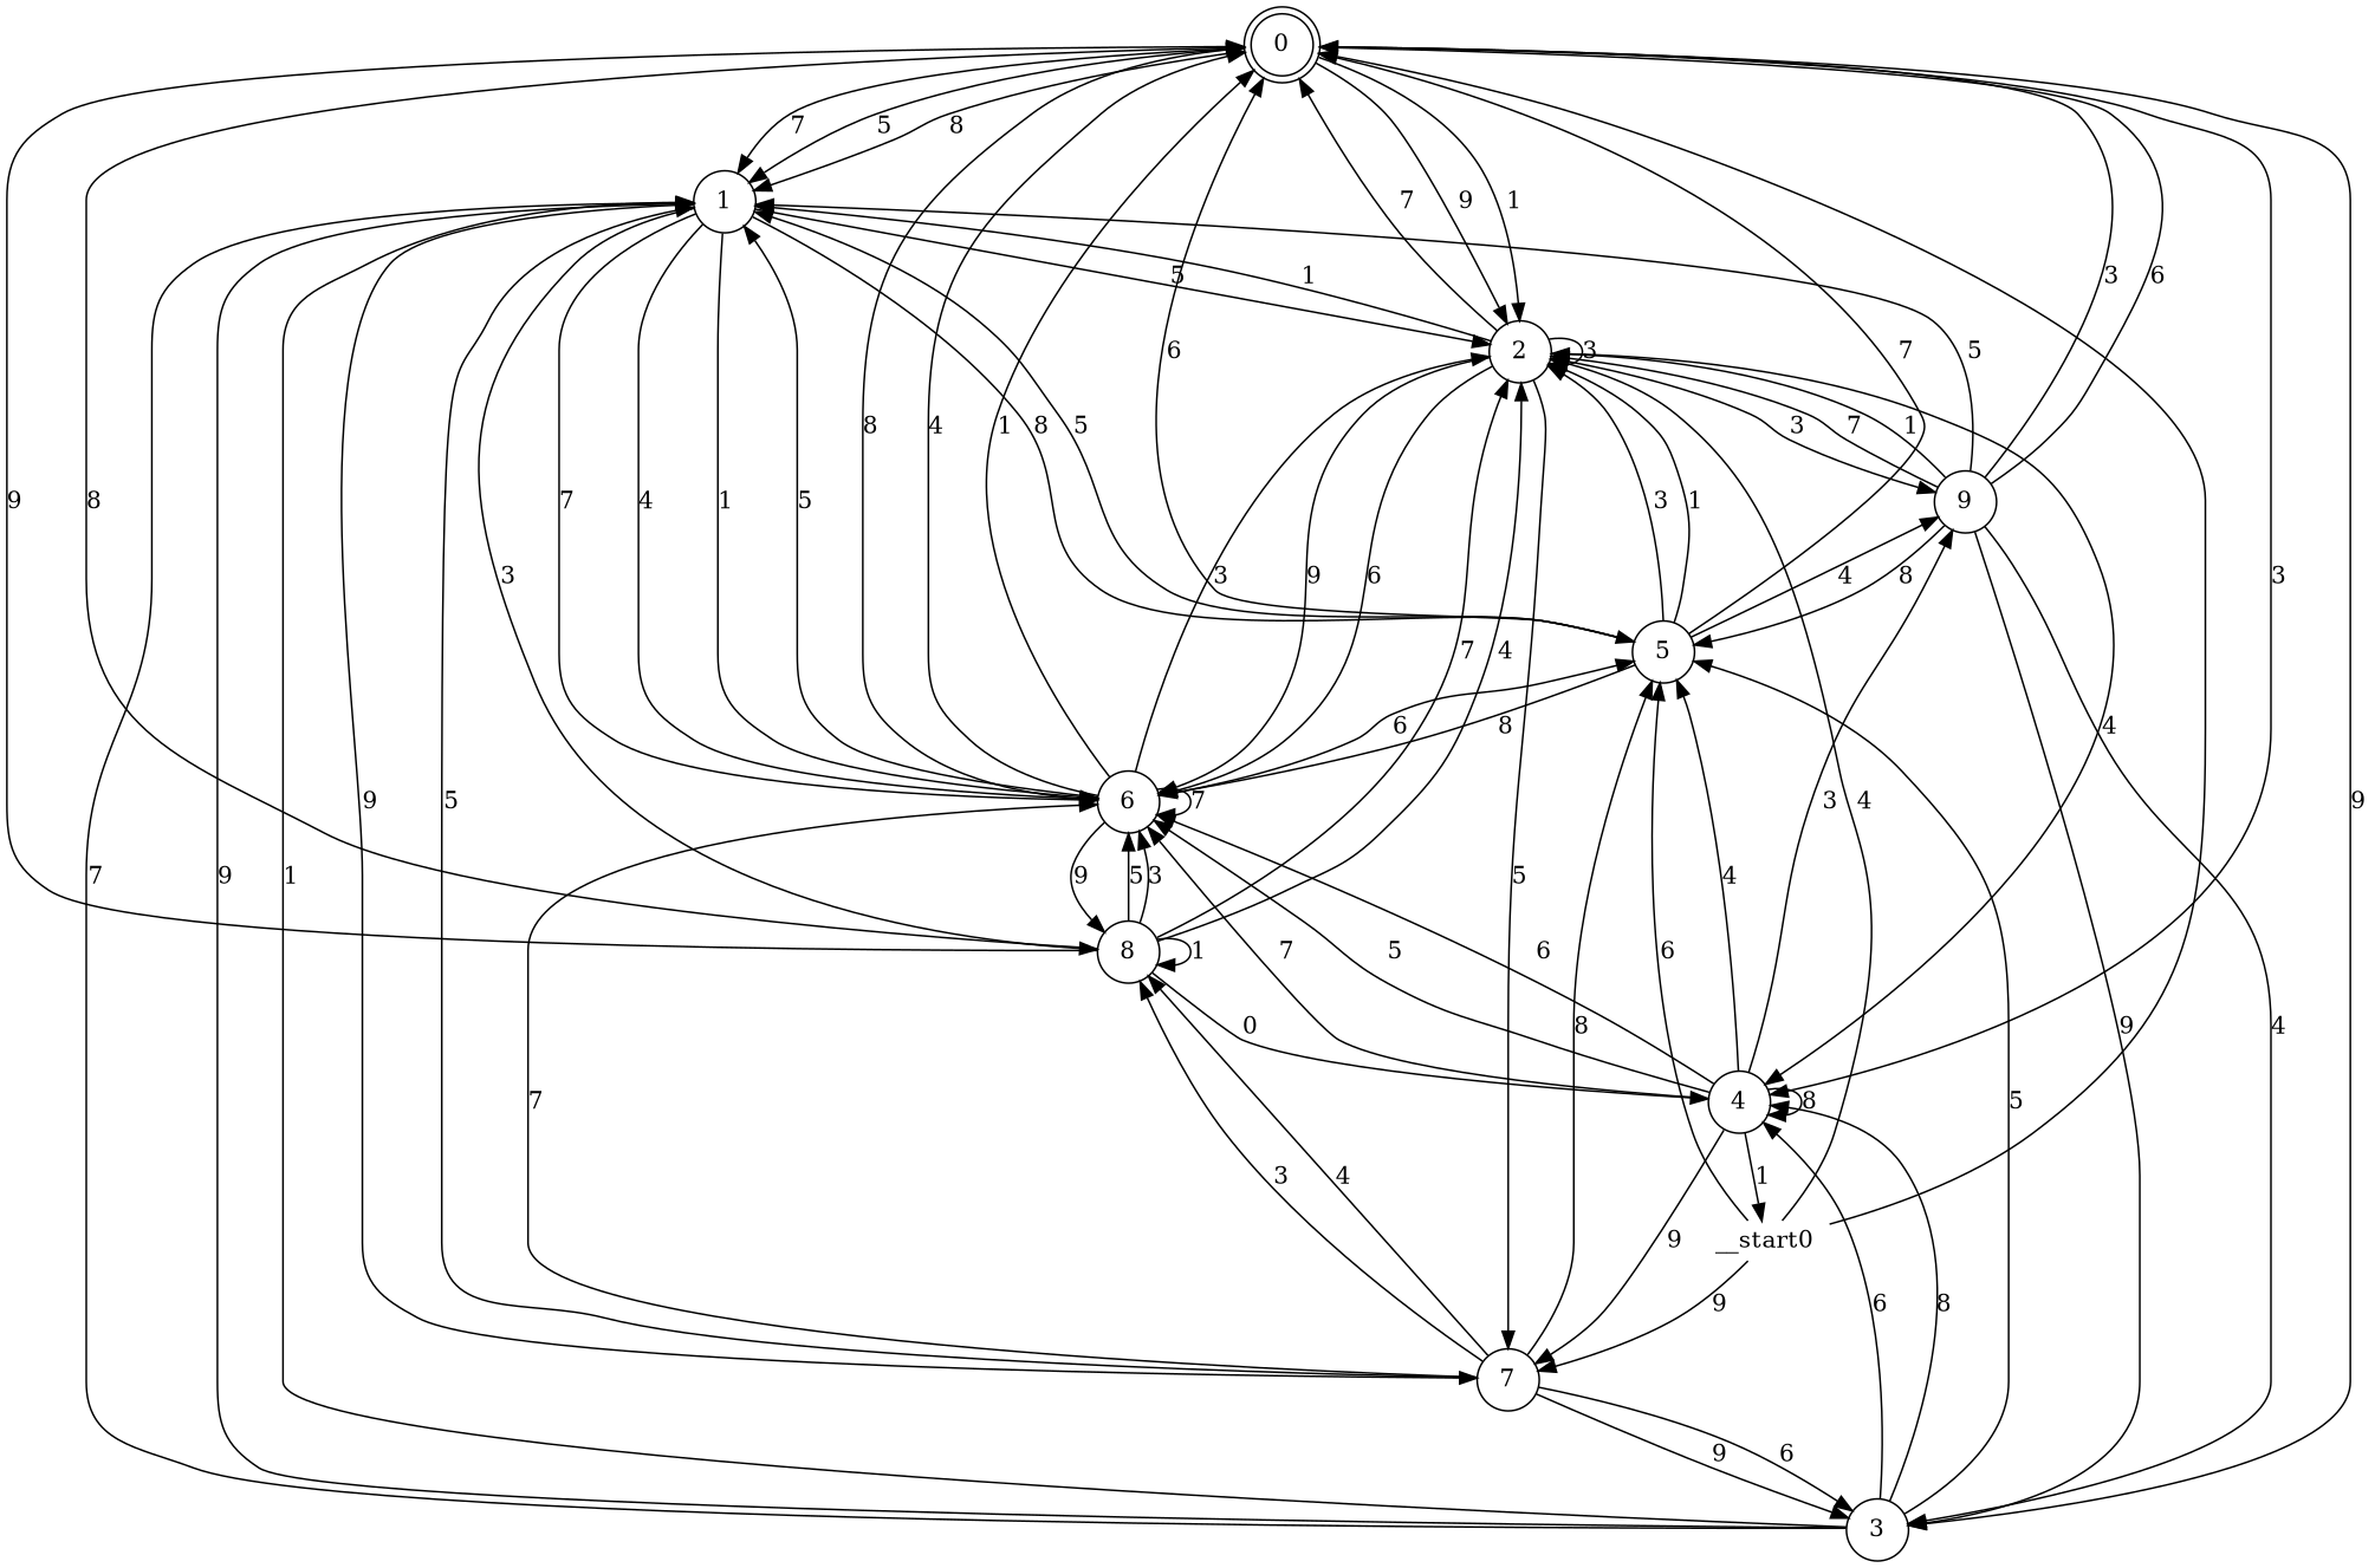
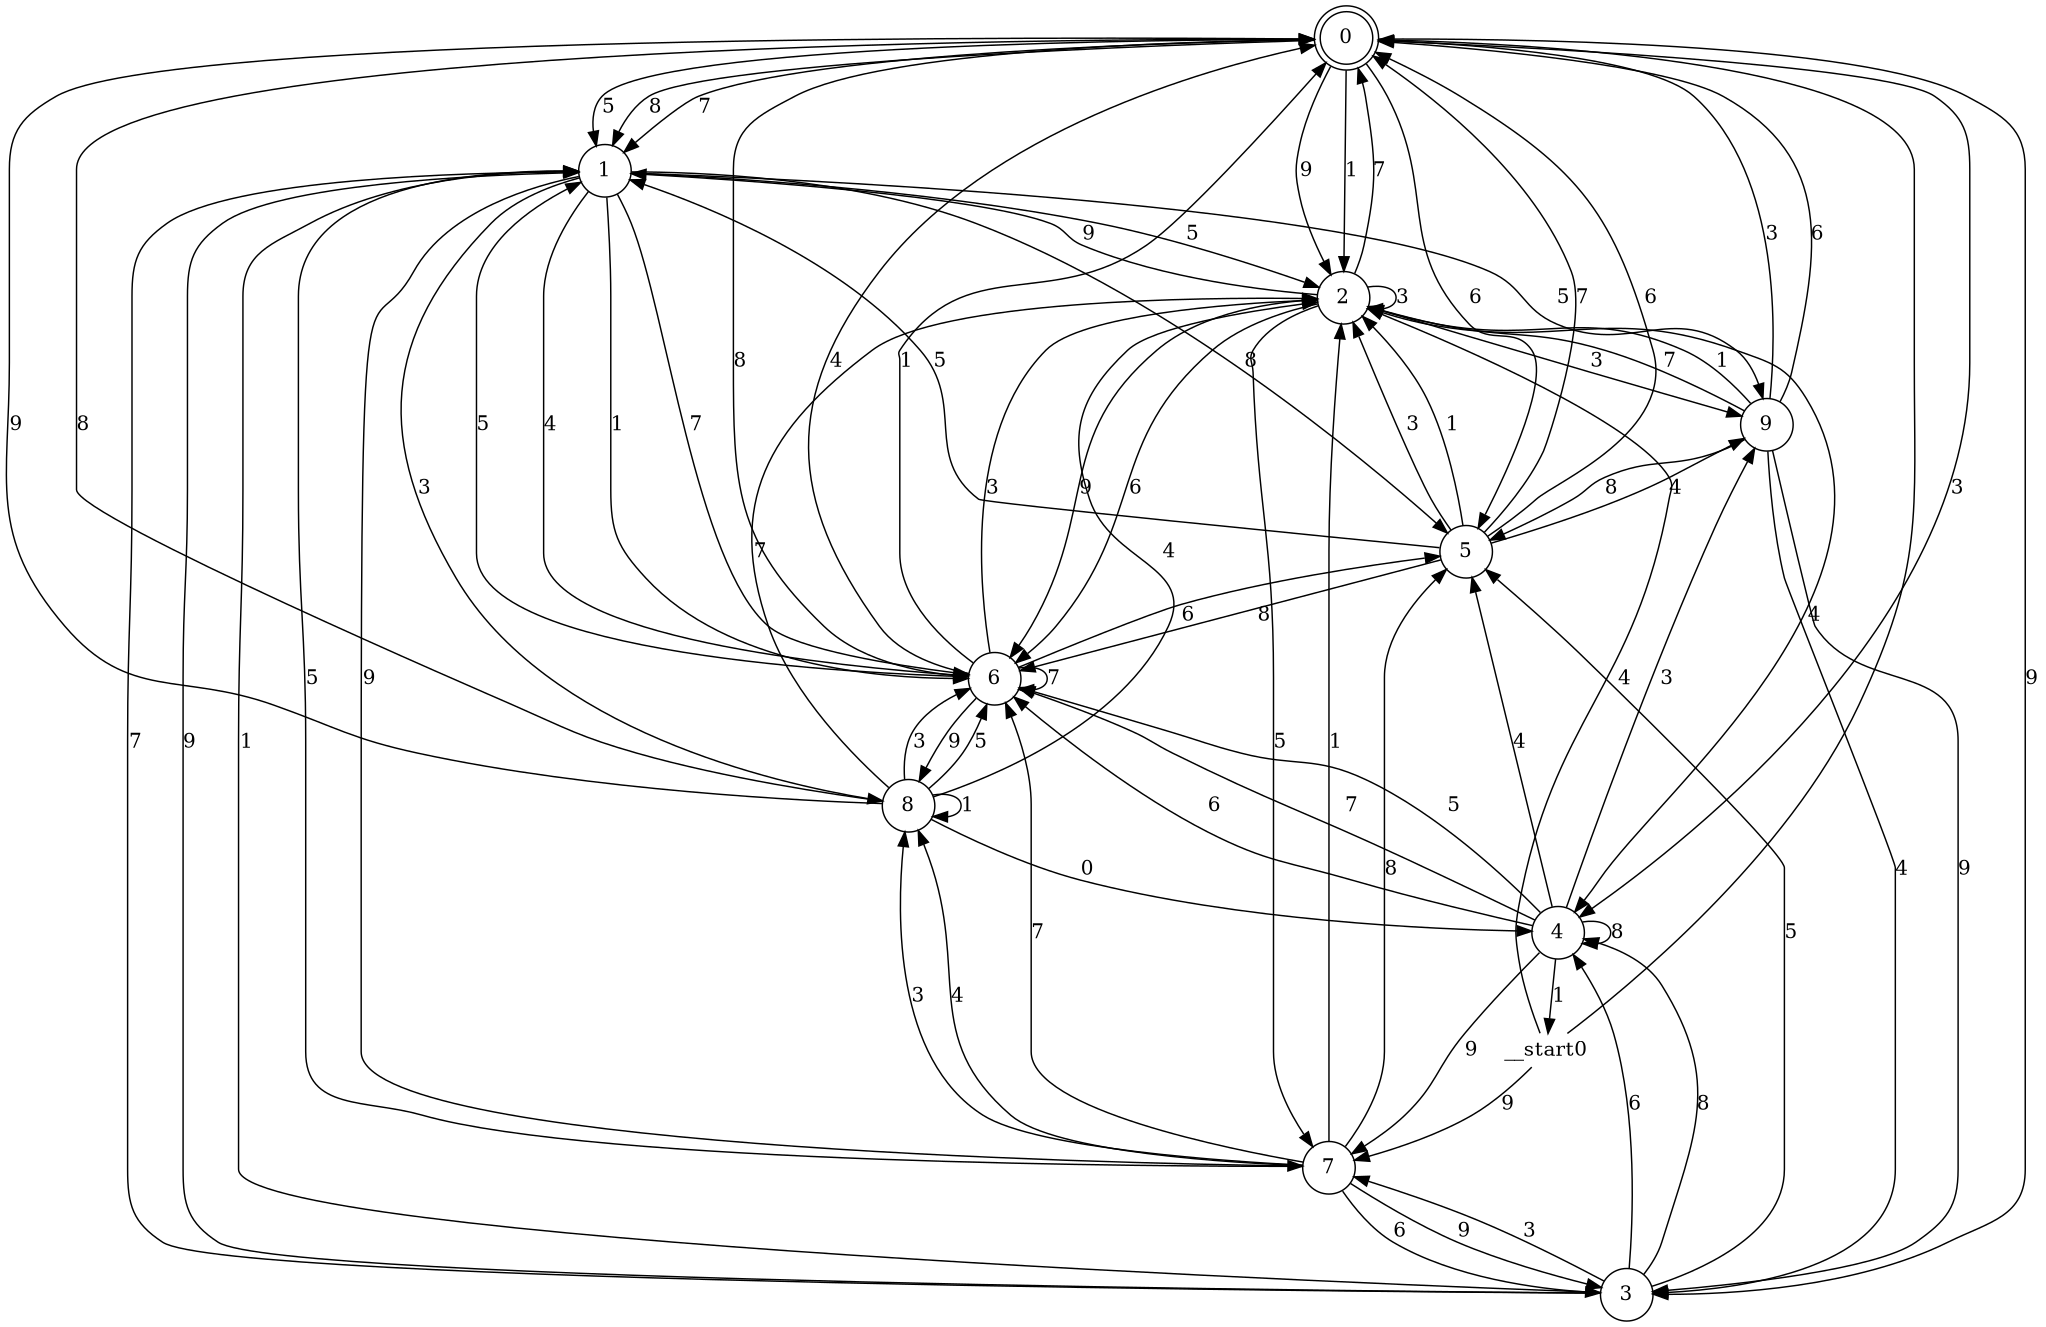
  digraph {
    node [shape=circle]
    n1 [label=0 shape=doublecircle]
    n2 [label=1]
    n3 [label=2]
    n4 [label=3]
    n5 [label=4]
    n6 [label=5]
    n7 [label=6]
    n8 [label=7]
    n9 [label=8]
    n10 [label=9]
    __start0 [height=0 shape=none width=0]
    n1 -> n2 [label=7]
    n1 -> n2 [label=5]
    n1 -> n2 [label=8]
    n1 -> n3 [label=9]
    n1 -> n3 [label=1]
    n1 -> n4 [label=9]
    n1 -> n5 [label=3]
-   __start0 -> n6 [label=6]
+   n1 -> n6 [label=6]
    n2 -> n3 [label=5]
    n2 -> n6 [label=8]
    n2 -> n7 [label=7]
    n2 -> n7 [label=4]
    n2 -> n7 [label=1]
    n2 -> n8 [label=9]
    n2 -> n9 [label=3]
    n3 -> n1 [label=7]
-   n3 -> n2 [label=1]
+   n3 -> n2 [label=9]
    n3 -> n3 [label=3]
    n3 -> n5 [label=4]
    n3 -> n7 [label=9]
    n3 -> n7 [label=6]
    n3 -> n8 [label=5]
    n3 -> n10 [label=3]
    n4 -> n2 [label=7]
    n4 -> n2 [label=9]
    n4 -> n2 [label=1]
    n4 -> n5 [label=8]
    n4 -> n5 [label=6]
    n4 -> n6 [label=5]
+   n4 -> n8 [label=3]
    n5 -> n5 [label=8]
    n5 -> n6 [label=4]
    n5 -> n7 [label=7]
    n5 -> n7 [label=5]
    n5 -> n7 [label=6]
    n5 -> n8 [label=9]
    n5 -> n10 [label=3]
    n5 -> __start0 [label=1]
    n6 -> n1 [label=7]
    n6 -> n1 [label=6]
    n6 -> n2 [label=5]
    n6 -> n3 [label=3]
    n6 -> n3 [label=1]
    n6 -> n7 [label=8]
    n6 -> n10 [label=4]
    n7 -> n1 [label=8]
    n7 -> n1 [label=4]
    n7 -> n1 [label=1]
    n7 -> n2 [label=5]
    n7 -> n3 [label=3]
    n7 -> n6 [label=6]
    n7 -> n7 [label=7]
    n7 -> n9 [label=9]
    n8 -> n2 [label=5]
+   n8 -> n3 [label=1]
    n8 -> n4 [label=9]
    n8 -> n4 [label=6]
    n8 -> n6 [label=8]
    n8 -> n7 [label=7]
    n8 -> n9 [label=4]
    n8 -> n9 [label=3]
    n9 -> n1 [label=9]
    n9 -> n1 [label=8]
    n9 -> n3 [label=7]
    n9 -> n3 [label=4]
    n9 -> n5 [label=0]
    n9 -> n7 [label=5]
    n9 -> n7 [label=3]
    n9 -> n9 [label=1]
    n10 -> n1 [label=3]
    n10 -> n1 [label=6]
-   n10 -> n2 [label=5]
+   n2 -> n10 [label=5]
    n10 -> n3 [label=7]
    n10 -> n3 [label=1]
    n10 -> n4 [label=9]
    n10 -> n4 [label=4]
    n10 -> n6 [label=8]
    __start0 -> n1
    __start0 -> n3 [label=4]
    __start0 -> n8 [label=9]
  }
